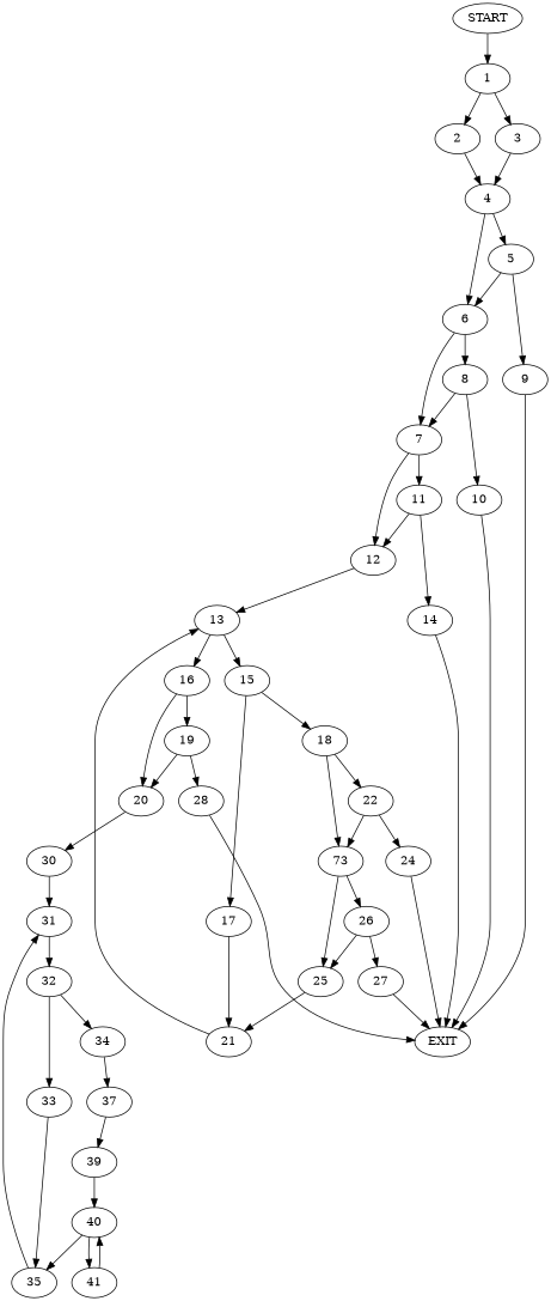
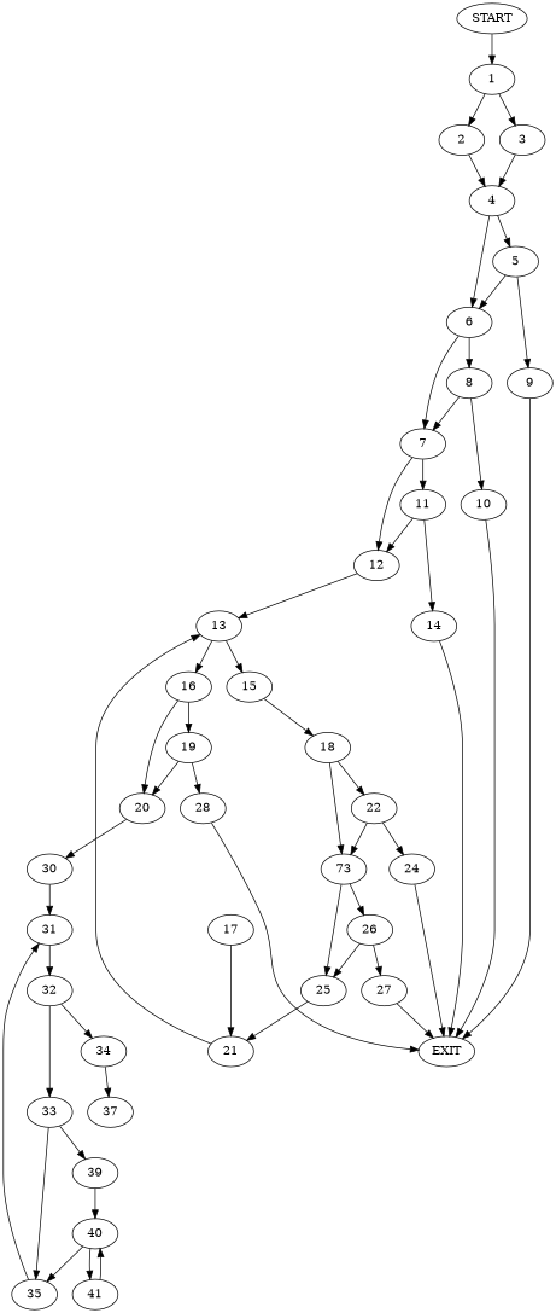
  digraph {
    n1 [label=START]
    1
    2
    3
    n5 [label=EXIT]
    4
    5
    6
    9
    7
    8
    11
    12
    10
    14
    13
    15
    16
    17
    18
    19
    20
    21
    22
    n25 [label=73]
    28
    30
    24
    25
    26
    31
    27
    32
    33
    34
    35
    37
    39
    40
    41
    n1 -> 1
    1 -> 2
    1 -> 3
    2 -> 4
    3 -> 4
    4 -> 5
    4 -> 6
    5 -> 6
    5 -> 9
    6 -> 7
    6 -> 8
    9 -> n5
    7 -> 11
    7 -> 12
    8 -> 7
    8 -> 10
    11 -> 12
    11 -> 14
    12 -> 13
    10 -> n5
    14 -> n5
    13 -> 15
    13 -> 16
-   15 -> 17
    15 -> 18
    16 -> 19
    16 -> 20
    17 -> 21
    18 -> 22
    18 -> n25
    19 -> 20
    19 -> 28
    20 -> 30
    21 -> 13
    22 -> n25
    22 -> 24
    n25 -> 25
    n25 -> 26
    28 -> n5
    30 -> 31
    24 -> n5
    25 -> 21
    26 -> 25
    26 -> 27
    31 -> 32
    27 -> n5
    32 -> 33
    32 -> 34
    33 -> 35
    34 -> 37
    35 -> 31
-   37 -> 39
+   33 -> 39
    39 -> 40
    40 -> 35
    40 -> 41
    41 -> 40
  }
